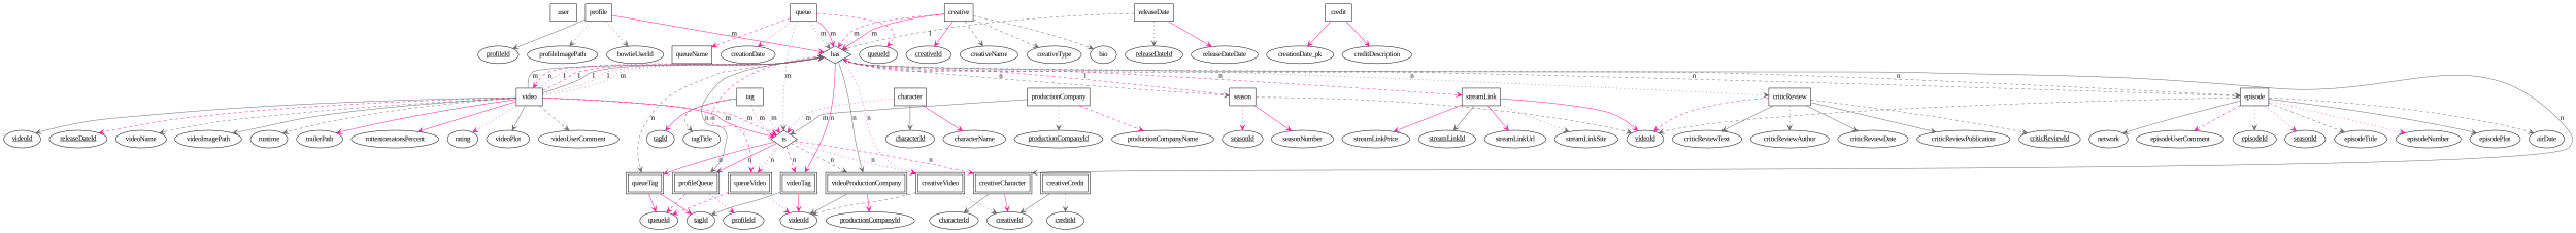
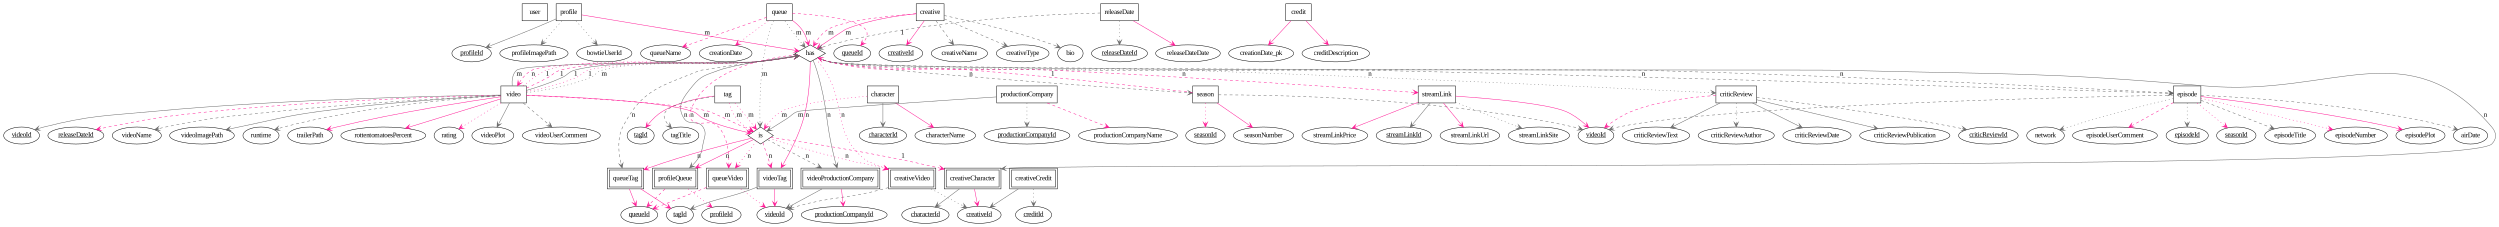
  digraph {
    fontname="Liberation Serif"
    node [fontname="Liberation Serif"]
    edge [arrowhead=vee color=deeppink fontname="Liberation Serif" style=solid]
    user [shape=box]
    profile [shape=box]
    n3 [label=<<u>profileId</u>>]
    has [shape=diamond]
    profileImagePath
    bowtieUserId
    video [shape=box]
    episode [shape=box]
    season [shape=box]
    streamLink [shape=box]
    criticReview [shape=box]
    profileQueue [peripheries=2 shape=box]
    queueVideo [peripheries=2 shape=box]
    creativeVideo [peripheries=2 shape=box]
    creativeCharacter [peripheries=2 shape=box]
    videoTag [peripheries=2 shape=box]
    queueTag [peripheries=2 shape=box]
    videoProductionCompany [peripheries=2 shape=box]
    queue [shape=box]
    n20 [label=<<u>queueId</u>>]
    is [shape=diamond]
-   queueName [shape=box]
+   queueName
    creationDate
    n24 [label=<<u>videoId</u>>]
    n25 [label=<<u>releaseDateId</u>>]
    videoName
    videoImagePath
    runtime
    trailerPath
    rottentomatoesPercent
    rating
    videoPlot
    videoUserComment
    n34 [label=<<u>episodeId</u>>]
    n35 [label=<<u>videoId</u>>]
    n36 [label=<<u>seasonId</u>>]
    episodeTitle
    episodeNumber
    episodePlot
    airDate
    network
    episodeUserComment
    n43 [label=<<u>seasonId</u>>]
    seasonNumber
    creative [shape=box]
    n46 [label=<<u>creativeId</u>>]
    creativeName
    creativeType
    bio
    tag [shape=box]
    n51 [label=<<u>tagId</u>>]
    tagTitle
    character [shape=box]
    n54 [label=<<u>characterId</u>>]
    characterName
    releaseDate [shape=box]
    n57 [label=<<u>releaseDateId</u>>]
    releaseDateDate
    n59 [label=<<u>streamLinkId</u>>]
    streamLinkUrl
    streamLinkSite
    streamLinkPrice
    productionCompany [shape=box]
    n64 [label=<<u>productionCompanyId</u>>]
    productionCompanyName
    n66 [label=<<u>criticReviewId</u>>]
    criticReviewText
    criticReviewAuthor
    criticReviewDate
    criticReviewPublication
    credit [shape=box]
    n72 [label=creationDate_pk]
    creditDescription
    n74 [label=<<u>profileId</u>>]
    n75 [label=<<u>queueId</u>>]
    n76 [label=<<u>videoId</u>>]
    n77 [label=<<u>creativeId</u>>]
    n78 [label=<<u>characterId</u>>]
    n79 [label=<<u>tagId</u>>]
    n80 [label=<<u>productionCompanyId</u>>]
    creativeCredit [peripheries=2 shape=box]
    n82 [label=<<u>creditId</u>>]
    profile -> n3 [color=gray40]
    profile -> has [label=m]
    profile -> profileImagePath [color=gray40 style=dotted]
    profile -> bowtieUserId [color=gray40 style=dotted]
    has -> video [label=n style=dashed]
    has -> episode [color=gray40 label=n style=dashed]
    has -> episode [color=gray40 label=n style=dashed]
    has -> season [color=gray40 label=n style=dashed]
    has -> streamLink [label=n style=dashed]
    has -> criticReview [color=gray40 label=n style=dotted]
    has -> profileQueue [color=gray40 label=n]
    has -> queueVideo [label=n style=dashed]
    has -> creativeVideo [label=n style=dotted]
    has -> creativeCharacter [color=gray40 label=n]
    has -> videoTag [label=n]
    has -> queueTag [color=gray40 label=n style=dashed]
    has -> videoProductionCompany [color=gray40 label=n]
    video -> has [label=1 style=dotted]
    video -> has [label=1 style=dashed]
    video -> has [color=gray40 label=1]
    video -> has [label=1 style=dotted]
    video -> has [color=gray40 label=m style=dotted]
    video -> has [color=gray40 label=m]
    video -> is [label=m]
    video -> is [label=m style=dashed]
    video -> n24 [color=gray40]
    video -> n25 [style=dashed]
    video -> videoName [color=gray40 style=dashed]
    video -> videoImagePath [color=gray40]
    video -> runtime [color=gray40 style=dashed]
    video -> trailerPath
    video -> rottentomatoesPercent
    video -> rating [style=dotted]
    video -> videoPlot [color=gray40]
    video -> videoUserComment [color=gray40 style=dashed]
    episode -> n34 [color=gray40 style=dotted]
    episode -> n35 [color=gray40 style=dashed]
    episode -> n36 [style=dotted]
    episode -> episodeTitle [color=gray40 style=dashed]
    episode -> episodeNumber [style=dotted]
-   episode -> episodePlot [color=gray40]
+   episode -> episodePlot
    episode -> airDate [color=gray40 style=dashed]
-   episode -> network [color=gray40]
+   episode -> network [color=gray40 style=dotted]
    episode -> episodeUserComment [style=dashed]
    season -> has [label=1 style=dashed]
    season -> n35 [color=gray40 style=dashed]
    season -> n43 [style=dotted]
    season -> seasonNumber
    streamLink -> n35
    streamLink -> n59 [color=gray40]
    streamLink -> streamLinkUrl
    streamLink -> streamLinkSite [color=gray40 style=dotted]
    streamLink -> streamLinkPrice
    criticReview -> n35 [style=dashed]
    criticReview -> n66 [color=gray40 style=dashed]
    criticReview -> criticReviewText [color=gray40]
    criticReview -> criticReviewAuthor [color=gray40 style=dotted]
    criticReview -> criticReviewDate [color=gray40]
    criticReview -> criticReviewPublication [color=gray40]
    profileQueue -> n74 [style=dotted]
    profileQueue -> n75 [style=dashed]
    queueVideo -> n75 [style=dashed]
    queueVideo -> n76 [style=dotted]
    creativeVideo -> n76 [color=gray40 style=dashed]
    creativeVideo -> n77 [color=gray40 style=dotted]
    creativeCharacter -> n77
    creativeCharacter -> n78 [color=gray40]
    videoTag -> n76
    videoTag -> n79 [color=gray40]
    queueTag -> n75
    queueTag -> n79
    videoProductionCompany -> n76 [color=gray40]
    videoProductionCompany -> n80
    queue -> has [color=gray40 label=m style=dotted]
    queue -> has [label=m]
    queue -> n20 [style=dashed]
    queue -> is [color=gray40 label=m style=dotted]
    queue -> queueName [style=dashed]
    queue -> creationDate [style=dotted]
    is -> profileQueue [label=n]
    is -> queueVideo [label=n style=dotted]
    is -> creativeVideo [label=n style=dotted]
-   is -> creativeCharacter [label=n style=dashed]
+   is -> creativeCharacter [label=1 style=dashed]
    is -> videoTag [label=n style=dashed]
    is -> queueTag [label=n]
    is -> videoProductionCompany [color=gray40 label=n style=dashed]
    creative -> has [label=m]
    creative -> has [label=m style=dashed]
    creative -> n46
    creative -> creativeName [color=gray40 style=dashed]
    creative -> creativeType [color=gray40 style=dashed]
    creative -> bio [color=gray40 style=dashed]
    tag -> is [label=m style=dotted]
    tag -> is [label=m style=dotted]
    tag -> n51
    tag -> tagTitle [color=gray40 style=dashed]
    character -> is [label=m style=dotted]
    character -> n54 [color=gray40]
    character -> characterName
    releaseDate -> has [color=gray40 label=1 style=dashed]
    releaseDate -> n57 [color=gray40 style=dotted]
    releaseDate -> releaseDateDate
    productionCompany -> is [color=gray40 label=m]
    productionCompany -> n64 [color=gray40 style=dotted]
    productionCompany -> productionCompanyName [style=dashed]
    credit -> n72
    credit -> creditDescription
    creativeCredit -> n77 [color=gray40]
    creativeCredit -> n82 [color=gray40 style=dotted]
  }
